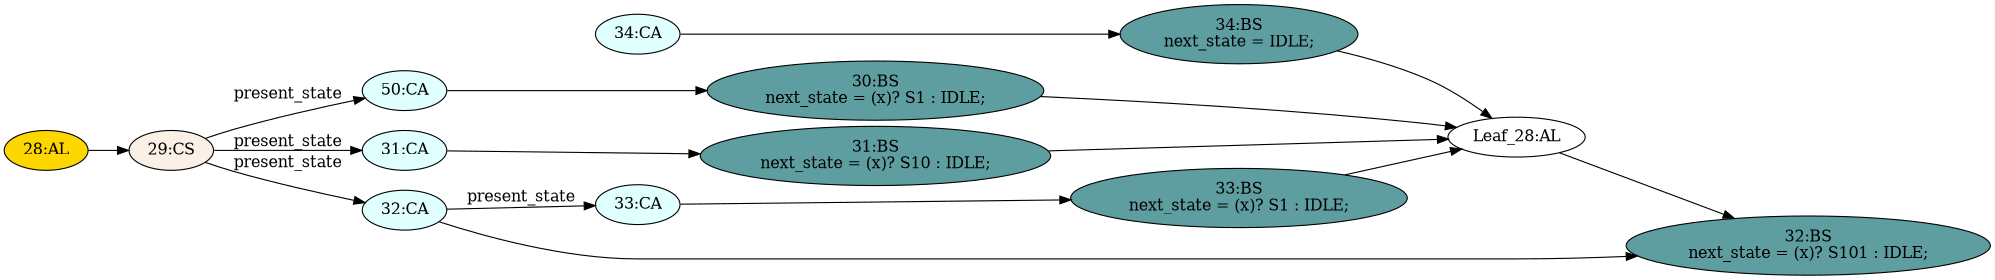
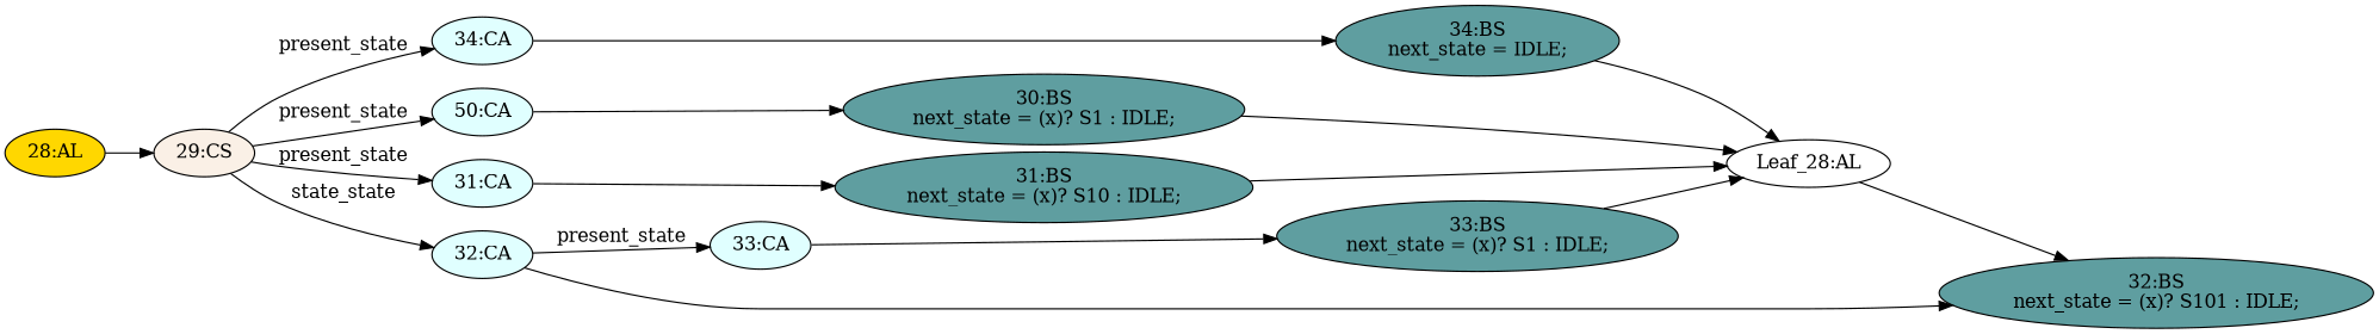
  strict digraph {
    rankdir=LR
    node [fillcolor=lightcyan statements="[]" style=filled typ=Case]
    edge [cond="[]" lineno=None]
    n1 [ast="<pyverilog.vparser.ast.Case object at 0x7f851f7e1050>" label="50:CA"]
    n2 [ast="<pyverilog.vparser.ast.BlockingSubstitution object at 0x7f851f7f4090>" fillcolor=cadetblue label="30:BS\nnext_state = (x)? S1 : IDLE;" statements="[<pyverilog.vparser.ast.BlockingSubstitution object at 0x7f851f7f4090>]" typ=BlockingSubstitution]
    n3 [def_var="['next_state']" label="Leaf_28:AL" fillcolor="" statements="" style="" typ=""]
    n4 [ast="<pyverilog.vparser.ast.BlockingSubstitution object at 0x7f851f7e1610>" fillcolor=cadetblue label="32:BS\nnext_state = (x)? S101 : IDLE;" statements="[<pyverilog.vparser.ast.BlockingSubstitution object at 0x7f851f7e1610>]" typ=BlockingSubstitution]
    n5 [ast="<pyverilog.vparser.ast.Case object at 0x7f851f7e1090>" label="33:CA"]
    n6 [ast="<pyverilog.vparser.ast.BlockingSubstitution object at 0x7f851f7e1110>" fillcolor=cadetblue label="33:BS\nnext_state = (x)? S1 : IDLE;" statements="[<pyverilog.vparser.ast.BlockingSubstitution object at 0x7f851f7e1110>]" typ=BlockingSubstitution]
    n7 [ast="<pyverilog.vparser.ast.Case object at 0x7f851f7e1350>" label="31:CA"]
    n8 [ast="<pyverilog.vparser.ast.BlockingSubstitution object at 0x7f851f7e13d0>" fillcolor=cadetblue label="31:BS\nnext_state = (x)? S10 : IDLE;" statements="[<pyverilog.vparser.ast.BlockingSubstitution object at 0x7f851f7e13d0>]" typ=BlockingSubstitution]
    n9 [ast="<pyverilog.vparser.ast.Case object at 0x7f851f7e1850>" label="32:CA"]
    n10 [ast="<pyverilog.vparser.ast.BlockingSubstitution object at 0x7f851f7e1910>" fillcolor=cadetblue label="34:BS\nnext_state = IDLE;" statements="[<pyverilog.vparser.ast.BlockingSubstitution object at 0x7f851f7e1910>]" typ=BlockingSubstitution]
    n11 [ast="<pyverilog.vparser.ast.Case object at 0x7f851f7e1a50>" label="34:CA"]
    n12 [ast="<pyverilog.vparser.ast.CaseStatement object at 0x7f851f7e1a90>" fillcolor=linen label="29:CS" typ=CaseStatement]
    n13 [ast="<pyverilog.vparser.ast.Always object at 0x7f851f7e1bd0>" clk_sens=False fillcolor=gold label="28:AL" sens="['x', 'IDLE']" typ=Always use_var="['x', 'IDLE', 'present_state']"]
    n1 -> n2
    n2 -> n3
    n3 -> n4
    n5 -> n6
    n6 -> n3
    n7 -> n8
    n8 -> n3
    n9 -> n4
    n9 -> n5 [cond="['present_state']" label=present_state lineno=29]
    n10 -> n3
    n11 -> n10
    n12 -> n1 [cond="['present_state']" label=present_state lineno=29]
    n12 -> n7 [cond="['present_state']" label=present_state lineno=29]
-   n12 -> n9 [cond="['present_state']" label=present_state lineno=29]
+   n12 -> n9 [cond="['present_state']" label=state_state lineno=29]
+   n12 -> n11 [cond="['present_state']" label=present_state lineno=29]
    n13 -> n12
  }
